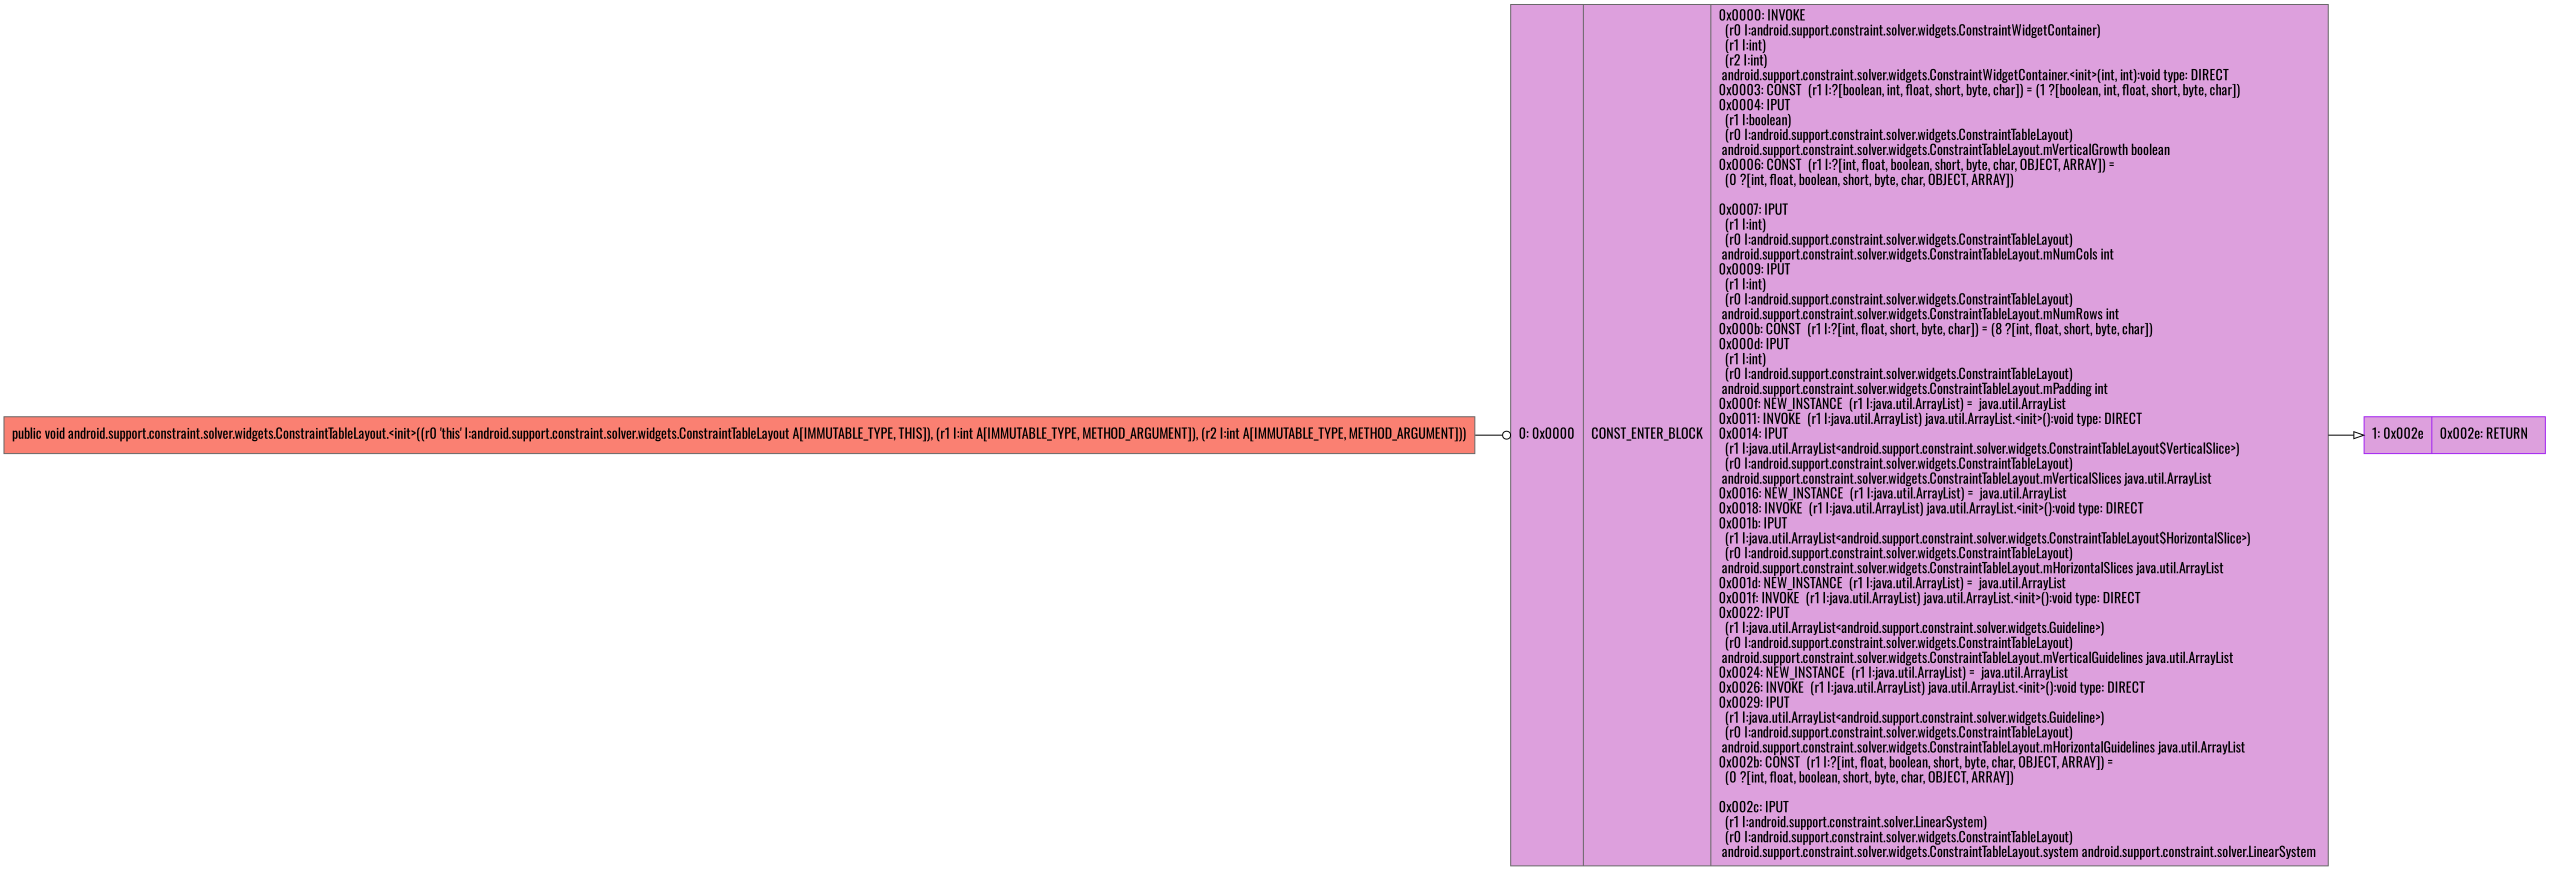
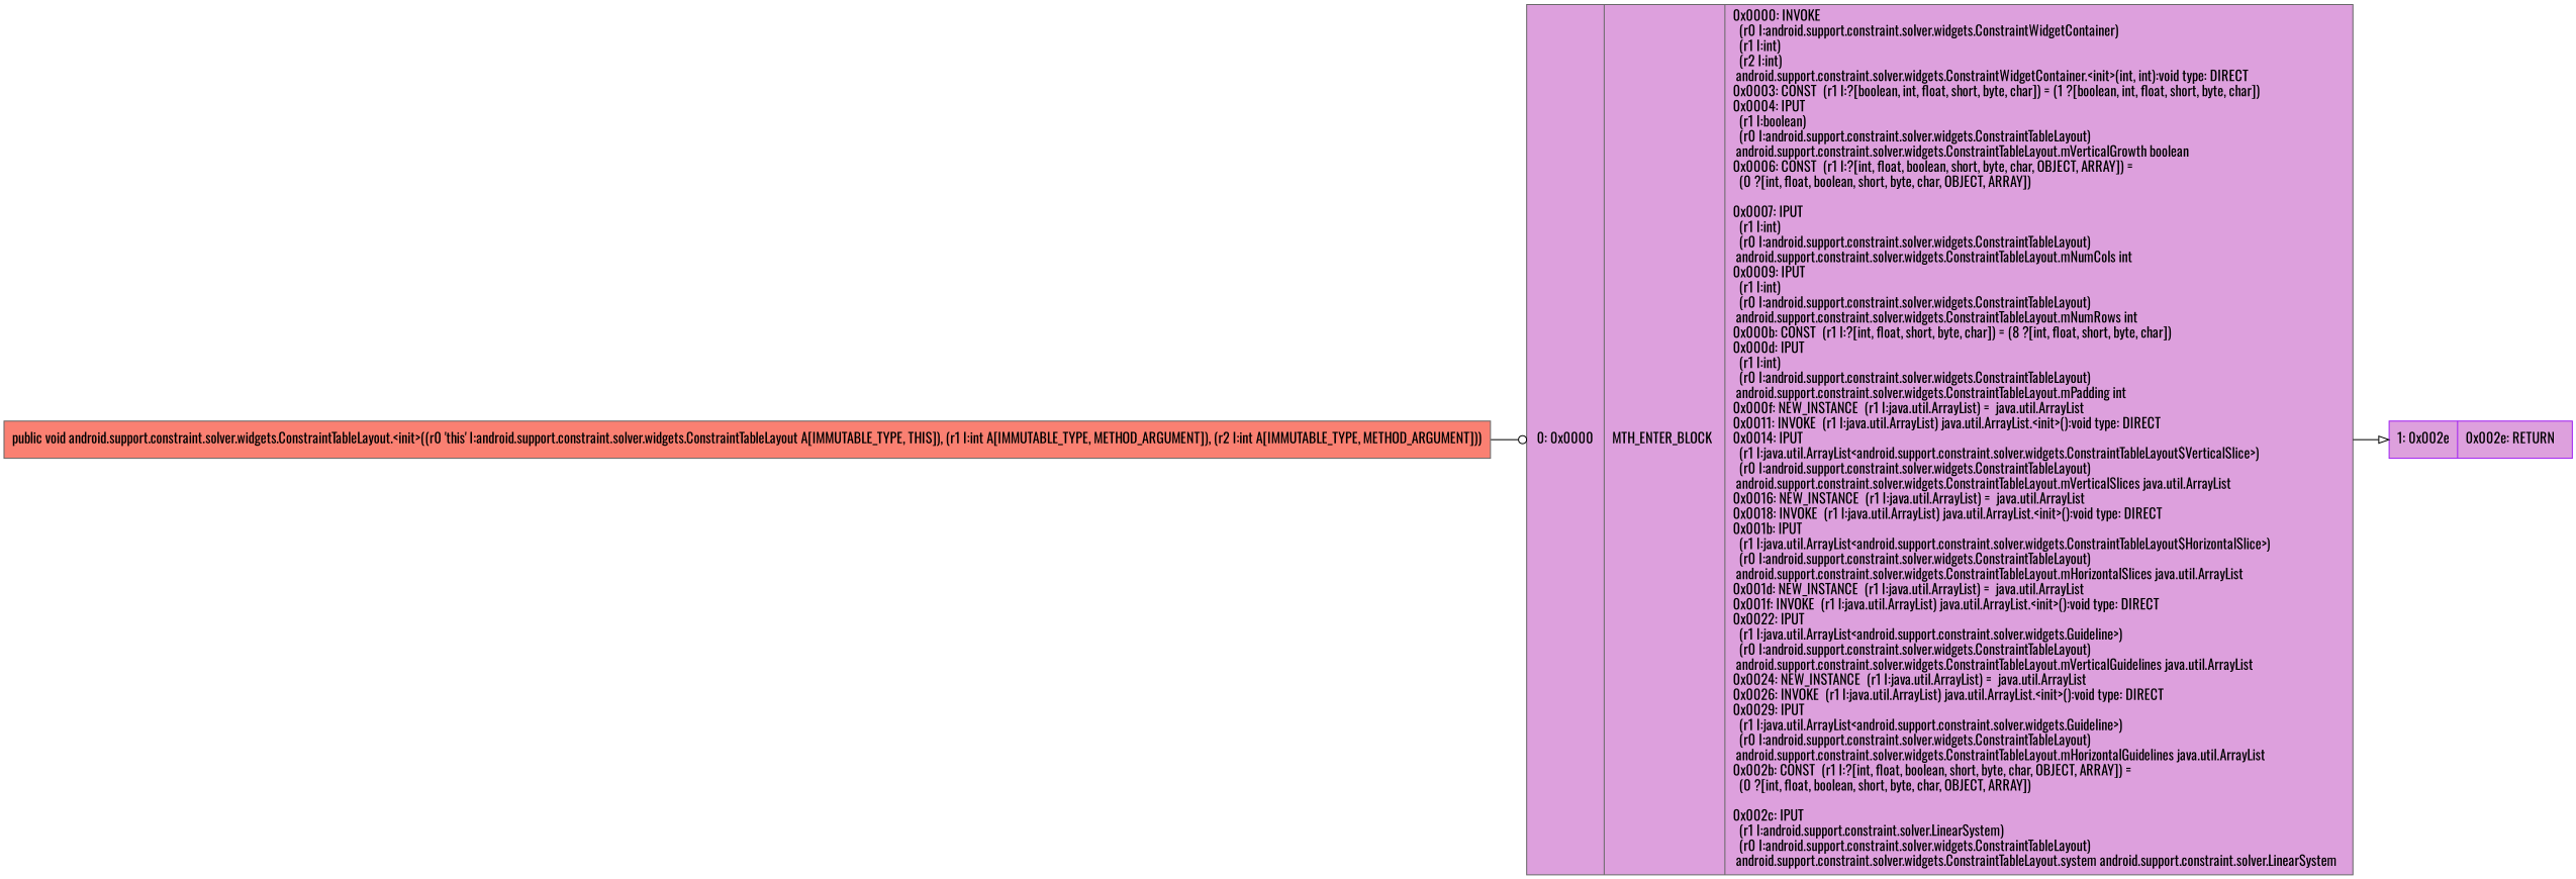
  digraph {
    rankdir=LR
    fontname=Oswald
    node [shape=record style=filled fillcolor=plum color=gray40 fontname=Oswald]
    edge [fontname=Oswald]
-   n1 [label="{0\:\ 0x0000|CONST_ENTER_BLOCK\l|0x0000: INVOKE  \l  (r0 I:android.support.constraint.solver.widgets.ConstraintWidgetContainer)\l  (r1 I:int)\l  (r2 I:int)\l android.support.constraint.solver.widgets.ConstraintWidgetContainer.\<init\>(int, int):void type: DIRECT \l0x0003: CONST  (r1 I:?[boolean, int, float, short, byte, char]) = (1 ?[boolean, int, float, short, byte, char]) \l0x0004: IPUT  \l  (r1 I:boolean)\l  (r0 I:android.support.constraint.solver.widgets.ConstraintTableLayout)\l android.support.constraint.solver.widgets.ConstraintTableLayout.mVerticalGrowth boolean \l0x0006: CONST  (r1 I:?[int, float, boolean, short, byte, char, OBJECT, ARRAY]) = \l  (0 ?[int, float, boolean, short, byte, char, OBJECT, ARRAY])\l \l0x0007: IPUT  \l  (r1 I:int)\l  (r0 I:android.support.constraint.solver.widgets.ConstraintTableLayout)\l android.support.constraint.solver.widgets.ConstraintTableLayout.mNumCols int \l0x0009: IPUT  \l  (r1 I:int)\l  (r0 I:android.support.constraint.solver.widgets.ConstraintTableLayout)\l android.support.constraint.solver.widgets.ConstraintTableLayout.mNumRows int \l0x000b: CONST  (r1 I:?[int, float, short, byte, char]) = (8 ?[int, float, short, byte, char]) \l0x000d: IPUT  \l  (r1 I:int)\l  (r0 I:android.support.constraint.solver.widgets.ConstraintTableLayout)\l android.support.constraint.solver.widgets.ConstraintTableLayout.mPadding int \l0x000f: NEW_INSTANCE  (r1 I:java.util.ArrayList) =  java.util.ArrayList \l0x0011: INVOKE  (r1 I:java.util.ArrayList) java.util.ArrayList.\<init\>():void type: DIRECT \l0x0014: IPUT  \l  (r1 I:java.util.ArrayList\<android.support.constraint.solver.widgets.ConstraintTableLayout$VerticalSlice\>)\l  (r0 I:android.support.constraint.solver.widgets.ConstraintTableLayout)\l android.support.constraint.solver.widgets.ConstraintTableLayout.mVerticalSlices java.util.ArrayList \l0x0016: NEW_INSTANCE  (r1 I:java.util.ArrayList) =  java.util.ArrayList \l0x0018: INVOKE  (r1 I:java.util.ArrayList) java.util.ArrayList.\<init\>():void type: DIRECT \l0x001b: IPUT  \l  (r1 I:java.util.ArrayList\<android.support.constraint.solver.widgets.ConstraintTableLayout$HorizontalSlice\>)\l  (r0 I:android.support.constraint.solver.widgets.ConstraintTableLayout)\l android.support.constraint.solver.widgets.ConstraintTableLayout.mHorizontalSlices java.util.ArrayList \l0x001d: NEW_INSTANCE  (r1 I:java.util.ArrayList) =  java.util.ArrayList \l0x001f: INVOKE  (r1 I:java.util.ArrayList) java.util.ArrayList.\<init\>():void type: DIRECT \l0x0022: IPUT  \l  (r1 I:java.util.ArrayList\<android.support.constraint.solver.widgets.Guideline\>)\l  (r0 I:android.support.constraint.solver.widgets.ConstraintTableLayout)\l android.support.constraint.solver.widgets.ConstraintTableLayout.mVerticalGuidelines java.util.ArrayList \l0x0024: NEW_INSTANCE  (r1 I:java.util.ArrayList) =  java.util.ArrayList \l0x0026: INVOKE  (r1 I:java.util.ArrayList) java.util.ArrayList.\<init\>():void type: DIRECT \l0x0029: IPUT  \l  (r1 I:java.util.ArrayList\<android.support.constraint.solver.widgets.Guideline\>)\l  (r0 I:android.support.constraint.solver.widgets.ConstraintTableLayout)\l android.support.constraint.solver.widgets.ConstraintTableLayout.mHorizontalGuidelines java.util.ArrayList \l0x002b: CONST  (r1 I:?[int, float, boolean, short, byte, char, OBJECT, ARRAY]) = \l  (0 ?[int, float, boolean, short, byte, char, OBJECT, ARRAY])\l \l0x002c: IPUT  \l  (r1 I:android.support.constraint.solver.LinearSystem)\l  (r0 I:android.support.constraint.solver.widgets.ConstraintTableLayout)\l android.support.constraint.solver.widgets.ConstraintTableLayout.system android.support.constraint.solver.LinearSystem \l}"]
+   n1 [label="{0\:\ 0x0000|MTH_ENTER_BLOCK\l|0x0000: INVOKE  \l  (r0 I:android.support.constraint.solver.widgets.ConstraintWidgetContainer)\l  (r1 I:int)\l  (r2 I:int)\l android.support.constraint.solver.widgets.ConstraintWidgetContainer.\<init\>(int, int):void type: DIRECT \l0x0003: CONST  (r1 I:?[boolean, int, float, short, byte, char]) = (1 ?[boolean, int, float, short, byte, char]) \l0x0004: IPUT  \l  (r1 I:boolean)\l  (r0 I:android.support.constraint.solver.widgets.ConstraintTableLayout)\l android.support.constraint.solver.widgets.ConstraintTableLayout.mVerticalGrowth boolean \l0x0006: CONST  (r1 I:?[int, float, boolean, short, byte, char, OBJECT, ARRAY]) = \l  (0 ?[int, float, boolean, short, byte, char, OBJECT, ARRAY])\l \l0x0007: IPUT  \l  (r1 I:int)\l  (r0 I:android.support.constraint.solver.widgets.ConstraintTableLayout)\l android.support.constraint.solver.widgets.ConstraintTableLayout.mNumCols int \l0x0009: IPUT  \l  (r1 I:int)\l  (r0 I:android.support.constraint.solver.widgets.ConstraintTableLayout)\l android.support.constraint.solver.widgets.ConstraintTableLayout.mNumRows int \l0x000b: CONST  (r1 I:?[int, float, short, byte, char]) = (8 ?[int, float, short, byte, char]) \l0x000d: IPUT  \l  (r1 I:int)\l  (r0 I:android.support.constraint.solver.widgets.ConstraintTableLayout)\l android.support.constraint.solver.widgets.ConstraintTableLayout.mPadding int \l0x000f: NEW_INSTANCE  (r1 I:java.util.ArrayList) =  java.util.ArrayList \l0x0011: INVOKE  (r1 I:java.util.ArrayList) java.util.ArrayList.\<init\>():void type: DIRECT \l0x0014: IPUT  \l  (r1 I:java.util.ArrayList\<android.support.constraint.solver.widgets.ConstraintTableLayout$VerticalSlice\>)\l  (r0 I:android.support.constraint.solver.widgets.ConstraintTableLayout)\l android.support.constraint.solver.widgets.ConstraintTableLayout.mVerticalSlices java.util.ArrayList \l0x0016: NEW_INSTANCE  (r1 I:java.util.ArrayList) =  java.util.ArrayList \l0x0018: INVOKE  (r1 I:java.util.ArrayList) java.util.ArrayList.\<init\>():void type: DIRECT \l0x001b: IPUT  \l  (r1 I:java.util.ArrayList\<android.support.constraint.solver.widgets.ConstraintTableLayout$HorizontalSlice\>)\l  (r0 I:android.support.constraint.solver.widgets.ConstraintTableLayout)\l android.support.constraint.solver.widgets.ConstraintTableLayout.mHorizontalSlices java.util.ArrayList \l0x001d: NEW_INSTANCE  (r1 I:java.util.ArrayList) =  java.util.ArrayList \l0x001f: INVOKE  (r1 I:java.util.ArrayList) java.util.ArrayList.\<init\>():void type: DIRECT \l0x0022: IPUT  \l  (r1 I:java.util.ArrayList\<android.support.constraint.solver.widgets.Guideline\>)\l  (r0 I:android.support.constraint.solver.widgets.ConstraintTableLayout)\l android.support.constraint.solver.widgets.ConstraintTableLayout.mVerticalGuidelines java.util.ArrayList \l0x0024: NEW_INSTANCE  (r1 I:java.util.ArrayList) =  java.util.ArrayList \l0x0026: INVOKE  (r1 I:java.util.ArrayList) java.util.ArrayList.\<init\>():void type: DIRECT \l0x0029: IPUT  \l  (r1 I:java.util.ArrayList\<android.support.constraint.solver.widgets.Guideline\>)\l  (r0 I:android.support.constraint.solver.widgets.ConstraintTableLayout)\l android.support.constraint.solver.widgets.ConstraintTableLayout.mHorizontalGuidelines java.util.ArrayList \l0x002b: CONST  (r1 I:?[int, float, boolean, short, byte, char, OBJECT, ARRAY]) = \l  (0 ?[int, float, boolean, short, byte, char, OBJECT, ARRAY])\l \l0x002c: IPUT  \l  (r1 I:android.support.constraint.solver.LinearSystem)\l  (r0 I:android.support.constraint.solver.widgets.ConstraintTableLayout)\l android.support.constraint.solver.widgets.ConstraintTableLayout.system android.support.constraint.solver.LinearSystem \l}"]
    n2 [label="{1\:\ 0x002e|0x002e: RETURN   \l}" color=purple]
    n3 [label="{public void android.support.constraint.solver.widgets.ConstraintTableLayout.\<init\>((r0 'this' I:android.support.constraint.solver.widgets.ConstraintTableLayout A[IMMUTABLE_TYPE, THIS]), (r1 I:int A[IMMUTABLE_TYPE, METHOD_ARGUMENT]), (r2 I:int A[IMMUTABLE_TYPE, METHOD_ARGUMENT])) }" fillcolor=salmon]
    n1 -> n2 [arrowhead=onormal]
    n3 -> n1 [arrowhead=odot]
  }
